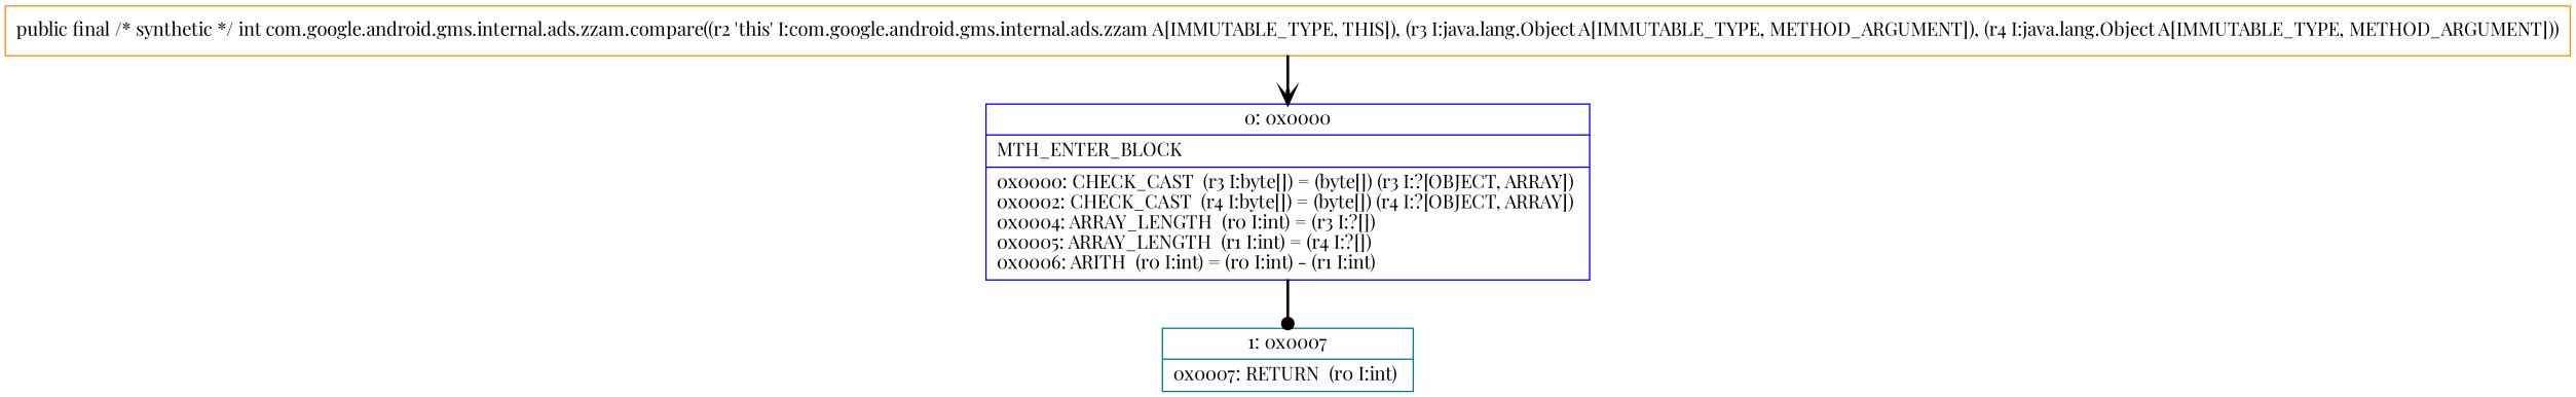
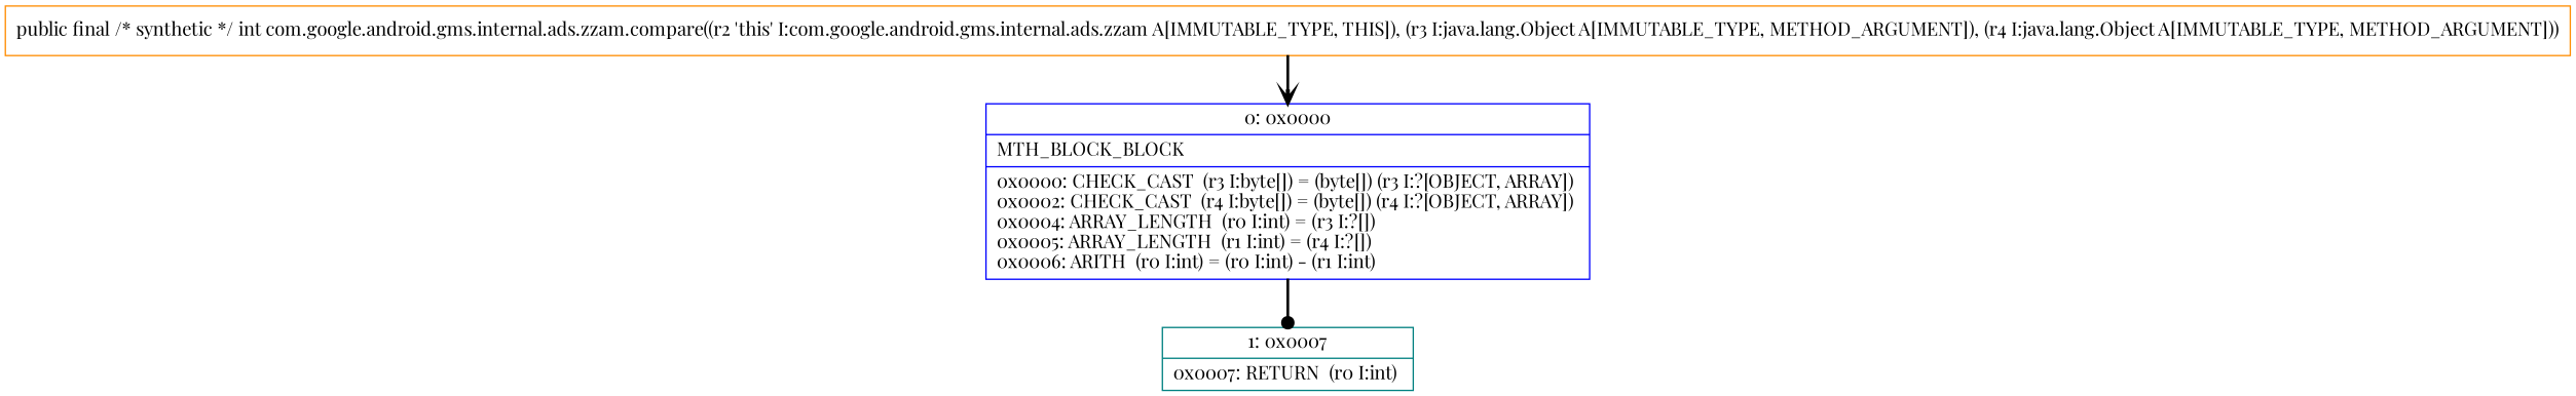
  digraph {
    fontname="Playfair Display"
    node [shape=record fontname="Playfair Display"]
    edge [style=bold fontname="Playfair Display"]
-   n1 [label="{0\:\ 0x0000|MTH_ENTER_BLOCK\l|0x0000: CHECK_CAST  (r3 I:byte[]) = (byte[]) (r3 I:?[OBJECT, ARRAY]) \l0x0002: CHECK_CAST  (r4 I:byte[]) = (byte[]) (r4 I:?[OBJECT, ARRAY]) \l0x0004: ARRAY_LENGTH  (r0 I:int) = (r3 I:?[]) \l0x0005: ARRAY_LENGTH  (r1 I:int) = (r4 I:?[]) \l0x0006: ARITH  (r0 I:int) = (r0 I:int) \- (r1 I:int) \l}" color=blue]
+   n1 [label="{0\:\ 0x0000|MTH_BLOCK_BLOCK\l|0x0000: CHECK_CAST  (r3 I:byte[]) = (byte[]) (r3 I:?[OBJECT, ARRAY]) \l0x0002: CHECK_CAST  (r4 I:byte[]) = (byte[]) (r4 I:?[OBJECT, ARRAY]) \l0x0004: ARRAY_LENGTH  (r0 I:int) = (r3 I:?[]) \l0x0005: ARRAY_LENGTH  (r1 I:int) = (r4 I:?[]) \l0x0006: ARITH  (r0 I:int) = (r0 I:int) \- (r1 I:int) \l}" color=blue]
    n2 [label="{1\:\ 0x0007|0x0007: RETURN  (r0 I:int) \l}" color=teal]
    n3 [label="{public final \/* synthetic *\/ int com.google.android.gms.internal.ads.zzam.compare((r2 'this' I:com.google.android.gms.internal.ads.zzam A[IMMUTABLE_TYPE, THIS]), (r3 I:java.lang.Object A[IMMUTABLE_TYPE, METHOD_ARGUMENT]), (r4 I:java.lang.Object A[IMMUTABLE_TYPE, METHOD_ARGUMENT])) }" color=darkorange]
    n1 -> n2 [arrowhead=dot]
    n3 -> n1 [arrowhead=vee]
  }
